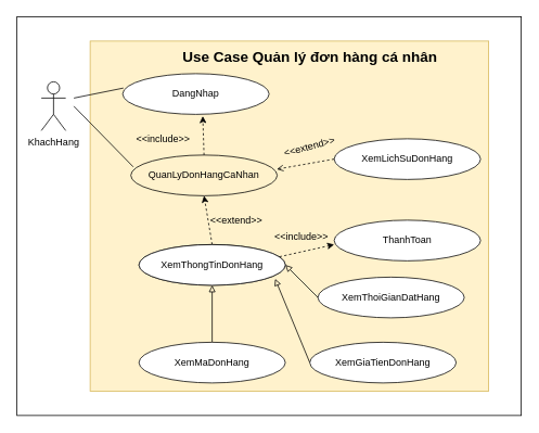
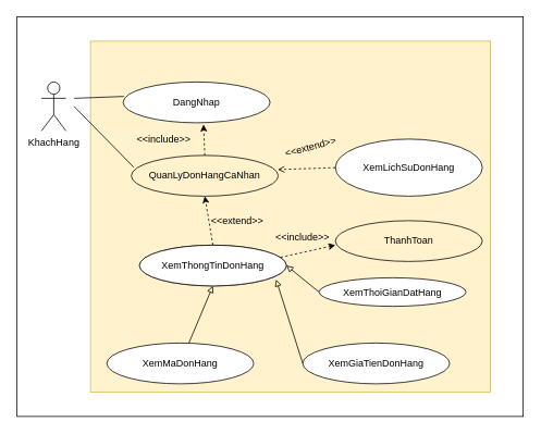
  <mxCell id="0" />
  <mxCell id="1" parent="0" />
  <mxCell id="2" value="" style="rounded=0;whiteSpace=wrap;html=1;fontSize=18;" vertex="1" parent="1"><mxGeometry x="20" y="20" width="620" height="490" as="geometry" /></mxCell>
  <mxCell id="3" value="" style="rounded=0;whiteSpace=wrap;html=1;fillColor=#fff2cc;strokeColor=#d6b656;" parent="1" vertex="1"><mxGeometry x="110" y="50" width="490" height="430" as="geometry" /></mxCell>
  <mxCell id="4" value="KhachHang" style="shape=umlActor;verticalLabelPosition=bottom;verticalAlign=top;html=1;outlineConnect=0;" parent="1" vertex="1"><mxGeometry x="50" y="100" width="30" height="60" as="geometry" /></mxCell>
  <mxCell id="5" value="" style="endArrow=none;html=1;entryX=0.005;entryY=0.354;entryDx=0;entryDy=0;entryPerimeter=0;" parent="1" target="6" edge="1"><mxGeometry width="50" height="50" relative="1" as="geometry"><mxPoint x="90" y="120" as="sourcePoint" /><mxPoint x="210" y="120" as="targetPoint" /></mxGeometry></mxCell>
- <mxCell id="6" value="DangNhap" style="ellipse;whiteSpace=wrap;html=1;" parent="1" vertex="1"><mxGeometry x="150" y="90" width="180" height="50" as="geometry" /></mxCell>
+ <mxCell id="6" value="DangNhap" style="ellipse;whiteSpace=wrap;html=1;" parent="1" vertex="1"><mxGeometry x="150" y="100" width="180" height="50" as="geometry" /></mxCell>
  <mxCell id="7" value="" style="endArrow=classic;html=1;dashed=1;exitX=0.5;exitY=0;exitDx=0;exitDy=0;entryX=0.5;entryY=1;entryDx=0;entryDy=0;" parent="1" source="21" target="17" edge="1"><mxGeometry width="50" height="50" relative="1" as="geometry"><mxPoint x="640" y="210" as="sourcePoint" /><mxPoint x="640" y="268" as="targetPoint" /></mxGeometry></mxCell>
  <mxCell id="8" value="XemThongTinDonHang" style="ellipse;whiteSpace=wrap;html=1;" parent="1" vertex="1"><mxGeometry x="170" y="300" width="180" height="50" as="geometry" /></mxCell>
- <mxCell id="9" value="XemLichSuDonHang" style="ellipse;whiteSpace=wrap;html=1;" parent="1" vertex="1"><mxGeometry x="410" y="170" width="180" height="50" as="geometry" /></mxCell>
+ <mxCell id="9" value="XemLichSuDonHang" style="ellipse;whiteSpace=wrap;html=1;" parent="1" vertex="1"><mxGeometry x="410" y="170" width="180" height="70" as="geometry" /></mxCell>
  <mxCell id="10" value="" style="endArrow=open;html=1;dashed=1;exitX=0;exitY=0.5;exitDx=0;exitDy=0;entryX=0.997;entryY=0.348;entryDx=0;entryDy=0;entryPerimeter=0;" parent="1" source="9" target="17" edge="1"><mxGeometry width="50" height="50" relative="1" as="geometry"><mxPoint x="190" y="99" as="sourcePoint" /><mxPoint x="320" y="60" as="targetPoint" /></mxGeometry></mxCell>
  <mxCell id="11" value="&amp;lt;&amp;lt;extend&amp;gt;&amp;gt;" style="text;html=1;strokeColor=none;fillColor=none;align=center;verticalAlign=middle;whiteSpace=wrap;rounded=0;rotation=0;" parent="1" vertex="1"><mxGeometry x="270" y="260" width="40" height="20" as="geometry" /></mxCell>
  <mxCell id="12" value="" style="endArrow=block;html=1;entryX=0.5;entryY=1;entryDx=0;entryDy=0;endFill=0;" parent="1" source="14" target="8" edge="1"><mxGeometry width="50" height="50" relative="1" as="geometry"><mxPoint x="460" y="325" as="sourcePoint" /><mxPoint x="320" y="420" as="targetPoint" /></mxGeometry></mxCell>
  <mxCell id="13" value="" style="endArrow=block;html=1;exitX=0;exitY=0.5;exitDx=0;exitDy=0;entryX=0.93;entryY=0.842;entryDx=0;entryDy=0;entryPerimeter=0;endFill=0;" parent="1" source="16" target="8" edge="1"><mxGeometry width="50" height="50" relative="1" as="geometry"><mxPoint x="360" y="410" as="sourcePoint" /><mxPoint x="310" y="360" as="targetPoint" /></mxGeometry></mxCell>
- <mxCell id="14" value="XemMaDonHang" style="ellipse;whiteSpace=wrap;html=1;" parent="1" vertex="1"><mxGeometry x="170" y="420" width="180" height="50" as="geometry" /></mxCell>
+ <mxCell id="14" value="XemMaDonHang" style="ellipse;whiteSpace=wrap;html=1;" parent="1" vertex="1"><mxGeometry x="130" y="420" width="180" height="50" as="geometry" /></mxCell>
  <mxCell id="15" value="&amp;lt;&amp;lt;extend&amp;gt;&amp;gt;" style="text;html=1;strokeColor=none;fillColor=none;align=center;verticalAlign=middle;whiteSpace=wrap;rounded=0;rotation=-15;" parent="1" vertex="1"><mxGeometry x="360" y="170" width="40" height="20" as="geometry" /></mxCell>
- <mxCell id="16" value="XemGiaTienDonHang" style="ellipse;whiteSpace=wrap;html=1;" parent="1" vertex="1"><mxGeometry x="380" y="420" width="180" height="50" as="geometry" /></mxCell>
+ <mxCell id="16" value="XemGiaTienDonHang" style="ellipse;whiteSpace=wrap;html=1;" parent="1" vertex="1"><mxGeometry x="370" y="420" width="180" height="50" as="geometry" /></mxCell>
  <mxCell id="17" value="QuanLyDonHangCaNhan" style="ellipse;whiteSpace=wrap;html=1;fillColor=#fff2cc;" parent="1" vertex="1"><mxGeometry x="160" y="190" width="180" height="50" as="geometry" /></mxCell>
  <mxCell id="18" value="" style="endArrow=none;html=1;entryX=0.017;entryY=0.291;entryDx=0;entryDy=0;entryPerimeter=0;" parent="1" target="17" edge="1"><mxGeometry width="50" height="50" relative="1" as="geometry"><mxPoint x="90" y="130" as="sourcePoint" /><mxPoint x="170.9" y="127.7" as="targetPoint" /></mxGeometry></mxCell>
  <mxCell id="19" value="" style="endArrow=classic;html=1;dashed=1;exitX=0.5;exitY=0;exitDx=0;exitDy=0;entryX=0.547;entryY=1.044;entryDx=0;entryDy=0;entryPerimeter=0;" parent="1" source="17" target="6" edge="1"><mxGeometry width="50" height="50" relative="1" as="geometry"><mxPoint x="410" y="85" as="sourcePoint" /><mxPoint x="288" y="180" as="targetPoint" /></mxGeometry></mxCell>
  <mxCell id="20" value="&amp;lt;&amp;lt;include&amp;gt;&amp;gt;" style="text;html=1;strokeColor=none;fillColor=none;align=center;verticalAlign=middle;whiteSpace=wrap;rounded=0;rotation=0;" parent="1" vertex="1"><mxGeometry x="180" y="160" width="40" height="20" as="geometry" /></mxCell>
  <mxCell id="21" value="XemThongTinDonHang" style="ellipse;whiteSpace=wrap;html=1;" parent="1" vertex="1"><mxGeometry x="170" y="300" width="180" height="50" as="geometry" /></mxCell>
  <mxCell id="22" value="" style="endArrow=block;html=1;entryX=1;entryY=0.5;entryDx=0;entryDy=0;exitX=0;exitY=0.5;exitDx=0;exitDy=0;endFill=0;" parent="1" source="23" target="21" edge="1"><mxGeometry width="50" height="50" relative="1" as="geometry"><mxPoint x="150" y="435" as="sourcePoint" /><mxPoint x="430" y="274.43" as="targetPoint" /></mxGeometry></mxCell>
- <mxCell id="23" value="XemThoiGianDatHang" style="ellipse;whiteSpace=wrap;html=1;" parent="1" vertex="1"><mxGeometry x="390" y="340" width="180" height="50" as="geometry" /></mxCell>
+ <mxCell id="23" value="XemThoiGianDatHang" style="ellipse;whiteSpace=wrap;html=1;" parent="1" vertex="1"><mxGeometry x="390" y="340" width="180" height="35" as="geometry" /></mxCell>
  <mxCell id="24" value="" style="endArrow=classic;html=1;dashed=1;exitX=0.96;exitY=0.299;exitDx=0;exitDy=0;exitPerimeter=0;" parent="1" source="21" edge="1"><mxGeometry width="50" height="50" relative="1" as="geometry"><mxPoint x="420" y="115" as="sourcePoint" /><mxPoint x="410" y="300" as="targetPoint" /></mxGeometry></mxCell>
- <mxCell id="25" value="ThanhToan" style="ellipse;whiteSpace=wrap;html=1;" parent="1" vertex="1"><mxGeometry x="410" y="270" width="180" height="50" as="geometry" /></mxCell>
+ <mxCell id="25" value="ThanhToan" style="ellipse;whiteSpace=wrap;html=1;fillColor=#fff2cc;" parent="1" vertex="1"><mxGeometry x="410" y="270" width="180" height="50" as="geometry" /></mxCell>
  <mxCell id="26" value="&amp;lt;&amp;lt;include&amp;gt;&amp;gt;" style="text;html=1;strokeColor=none;fillColor=none;align=center;verticalAlign=middle;whiteSpace=wrap;rounded=0;rotation=0;" parent="1" vertex="1"><mxGeometry x="350" y="280" width="40" height="20" as="geometry" /></mxCell>
- <mxCell id="27" value="&lt;b&gt;&lt;font style=&quot;font-size: 18px;&quot;&gt;Use Case Quản lý đơn hàng cá nhân&lt;/font&gt;&lt;/b&gt;" style="text;html=1;align=center;verticalAlign=middle;resizable=0;points=[];autosize=1;strokeColor=none;fillColor=none;" vertex="1" parent="1"><mxGeometry x="210" y="50" width="340" height="40" as="geometry" /></mxCell>
